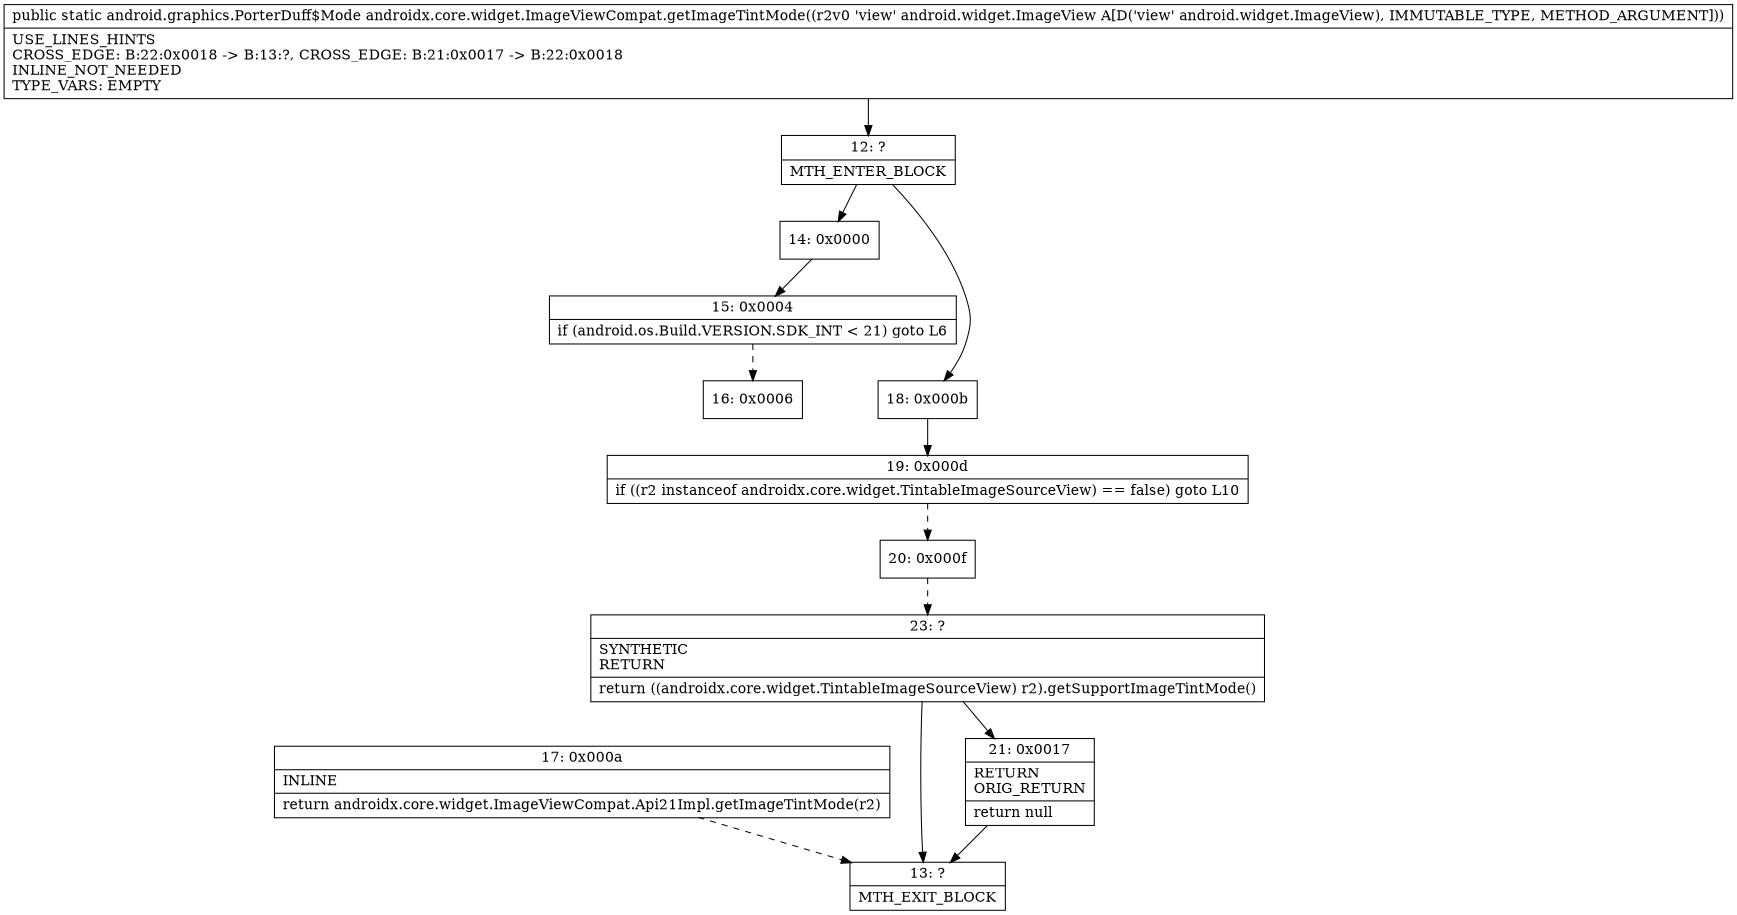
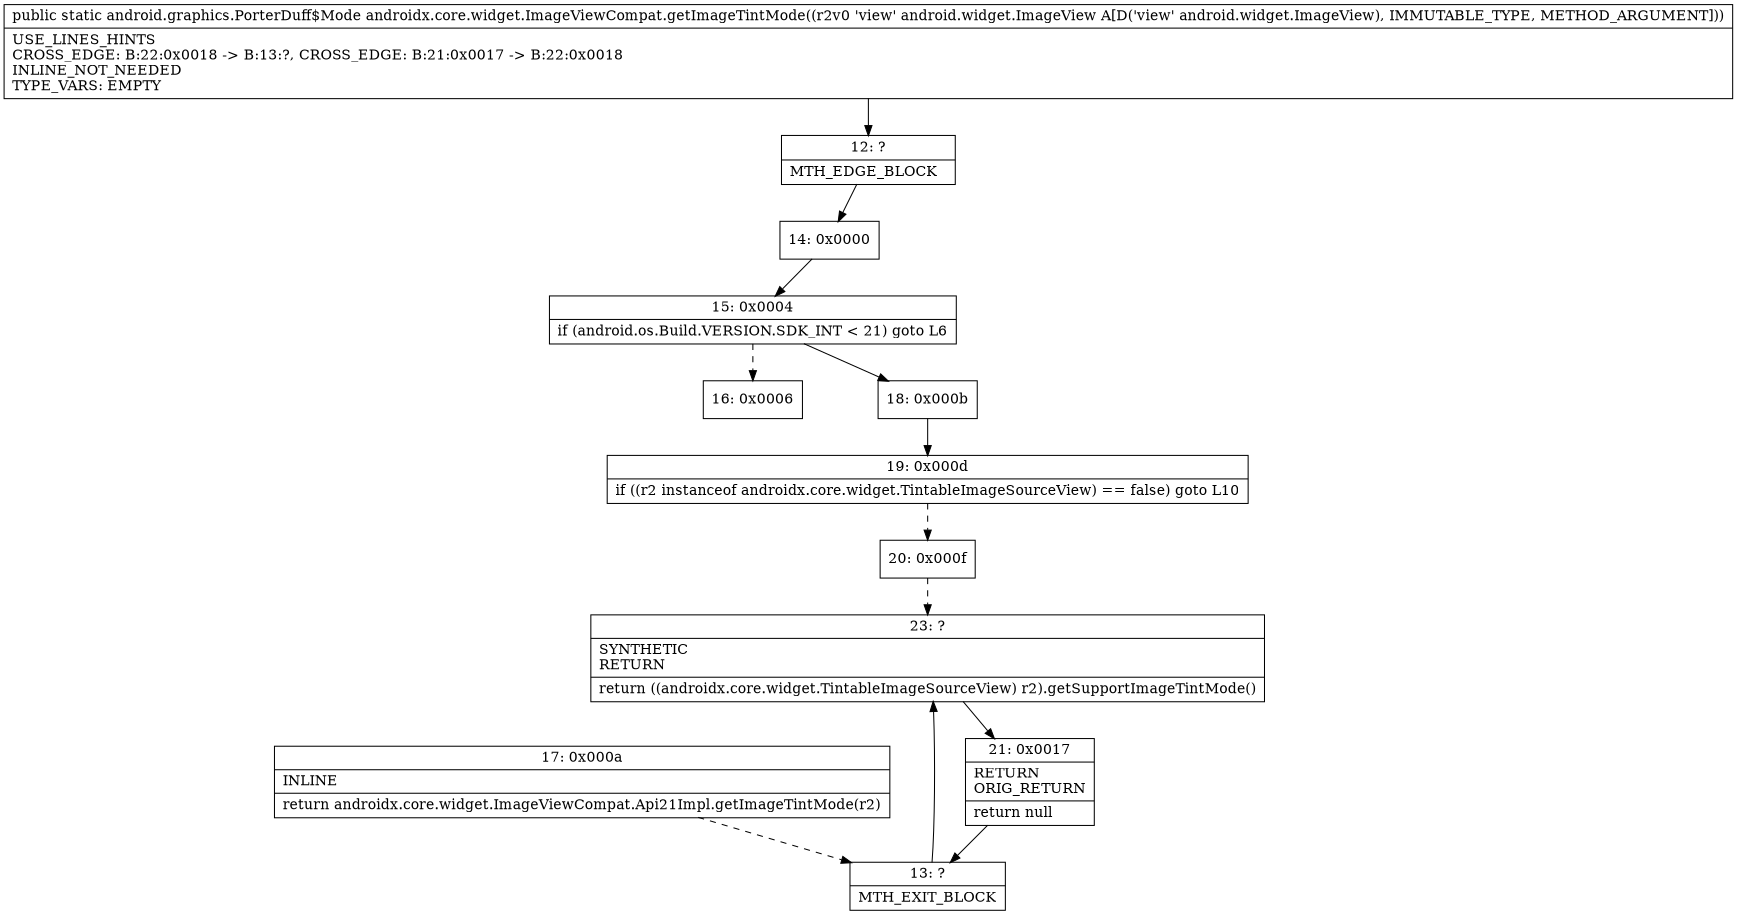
  digraph {
    node [shape=record]
-   n1 [label="{12\:\ ?|MTH_ENTER_BLOCK\l}"]
+   n1 [label="{12\:\ ?|MTH_EDGE_BLOCK\l}"]
    n2 [label="{14\:\ 0x0000}"]
    n3 [label="{15\:\ 0x0004|if (android.os.Build.VERSION.SDK_INT \< 21) goto L6\l}"]
    n4 [label="{16\:\ 0x0006}"]
    n5 [label="{18\:\ 0x000b}"]
    n6 [label="{19\:\ 0x000d|if ((r2 instanceof androidx.core.widget.TintableImageSourceView) == false) goto L10\l}"]
    n7 [label="{17\:\ 0x000a|INLINE\l|return androidx.core.widget.ImageViewCompat.Api21Impl.getImageTintMode(r2)\l}"]
    n8 [label="{13\:\ ?|MTH_EXIT_BLOCK\l}"]
    n9 [label="{20\:\ 0x000f}"]
    n10 [label="{23\:\ ?|SYNTHETIC\lRETURN\l|return ((androidx.core.widget.TintableImageSourceView) r2).getSupportImageTintMode()\l}"]
    n11 [label="{21\:\ 0x0017|RETURN\lORIG_RETURN\l|return null\l}"]
    n12 [label="{public static android.graphics.PorterDuff$Mode androidx.core.widget.ImageViewCompat.getImageTintMode((r2v0 'view' android.widget.ImageView A[D('view' android.widget.ImageView), IMMUTABLE_TYPE, METHOD_ARGUMENT]))  | USE_LINES_HINTS\lCROSS_EDGE: B:22:0x0018 \-\> B:13:?, CROSS_EDGE: B:21:0x0017 \-\> B:22:0x0018\lINLINE_NOT_NEEDED\lTYPE_VARS: EMPTY\l}"]
    n1 -> n2
    n2 -> n3
    n3 -> n4 [style=dashed]
-   n1 -> n5
+   n3 -> n5
    n5 -> n6
    n6 -> n9 [style=dashed]
    n7 -> n8 [style=dashed]
    n9 -> n10 [style=dashed]
-   n10 -> n8
+   n8 -> n10
    n10 -> n11
    n11 -> n8
    n12 -> n1
  }
